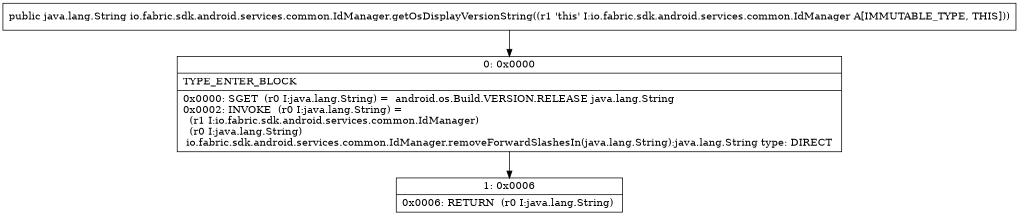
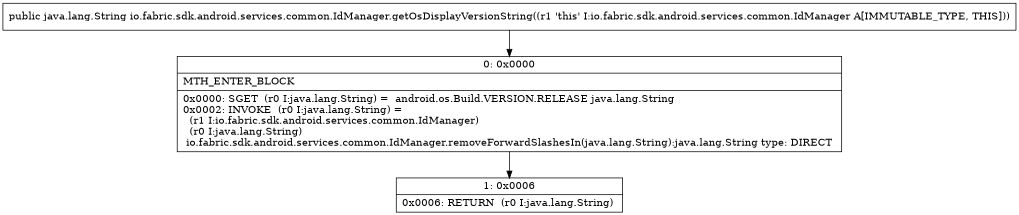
  digraph {
    node [shape=record]
-   n1 [label="{0\:\ 0x0000|TYPE_ENTER_BLOCK\l|0x0000: SGET  (r0 I:java.lang.String) =  android.os.Build.VERSION.RELEASE java.lang.String \l0x0002: INVOKE  (r0 I:java.lang.String) = \l  (r1 I:io.fabric.sdk.android.services.common.IdManager)\l  (r0 I:java.lang.String)\l io.fabric.sdk.android.services.common.IdManager.removeForwardSlashesIn(java.lang.String):java.lang.String type: DIRECT \l}"]
+   n1 [label="{0\:\ 0x0000|MTH_ENTER_BLOCK\l|0x0000: SGET  (r0 I:java.lang.String) =  android.os.Build.VERSION.RELEASE java.lang.String \l0x0002: INVOKE  (r0 I:java.lang.String) = \l  (r1 I:io.fabric.sdk.android.services.common.IdManager)\l  (r0 I:java.lang.String)\l io.fabric.sdk.android.services.common.IdManager.removeForwardSlashesIn(java.lang.String):java.lang.String type: DIRECT \l}"]
    n2 [label="{1\:\ 0x0006|0x0006: RETURN  (r0 I:java.lang.String) \l}"]
    n3 [label="{public java.lang.String io.fabric.sdk.android.services.common.IdManager.getOsDisplayVersionString((r1 'this' I:io.fabric.sdk.android.services.common.IdManager A[IMMUTABLE_TYPE, THIS])) }"]
    n1 -> n2
    n3 -> n1
  }
